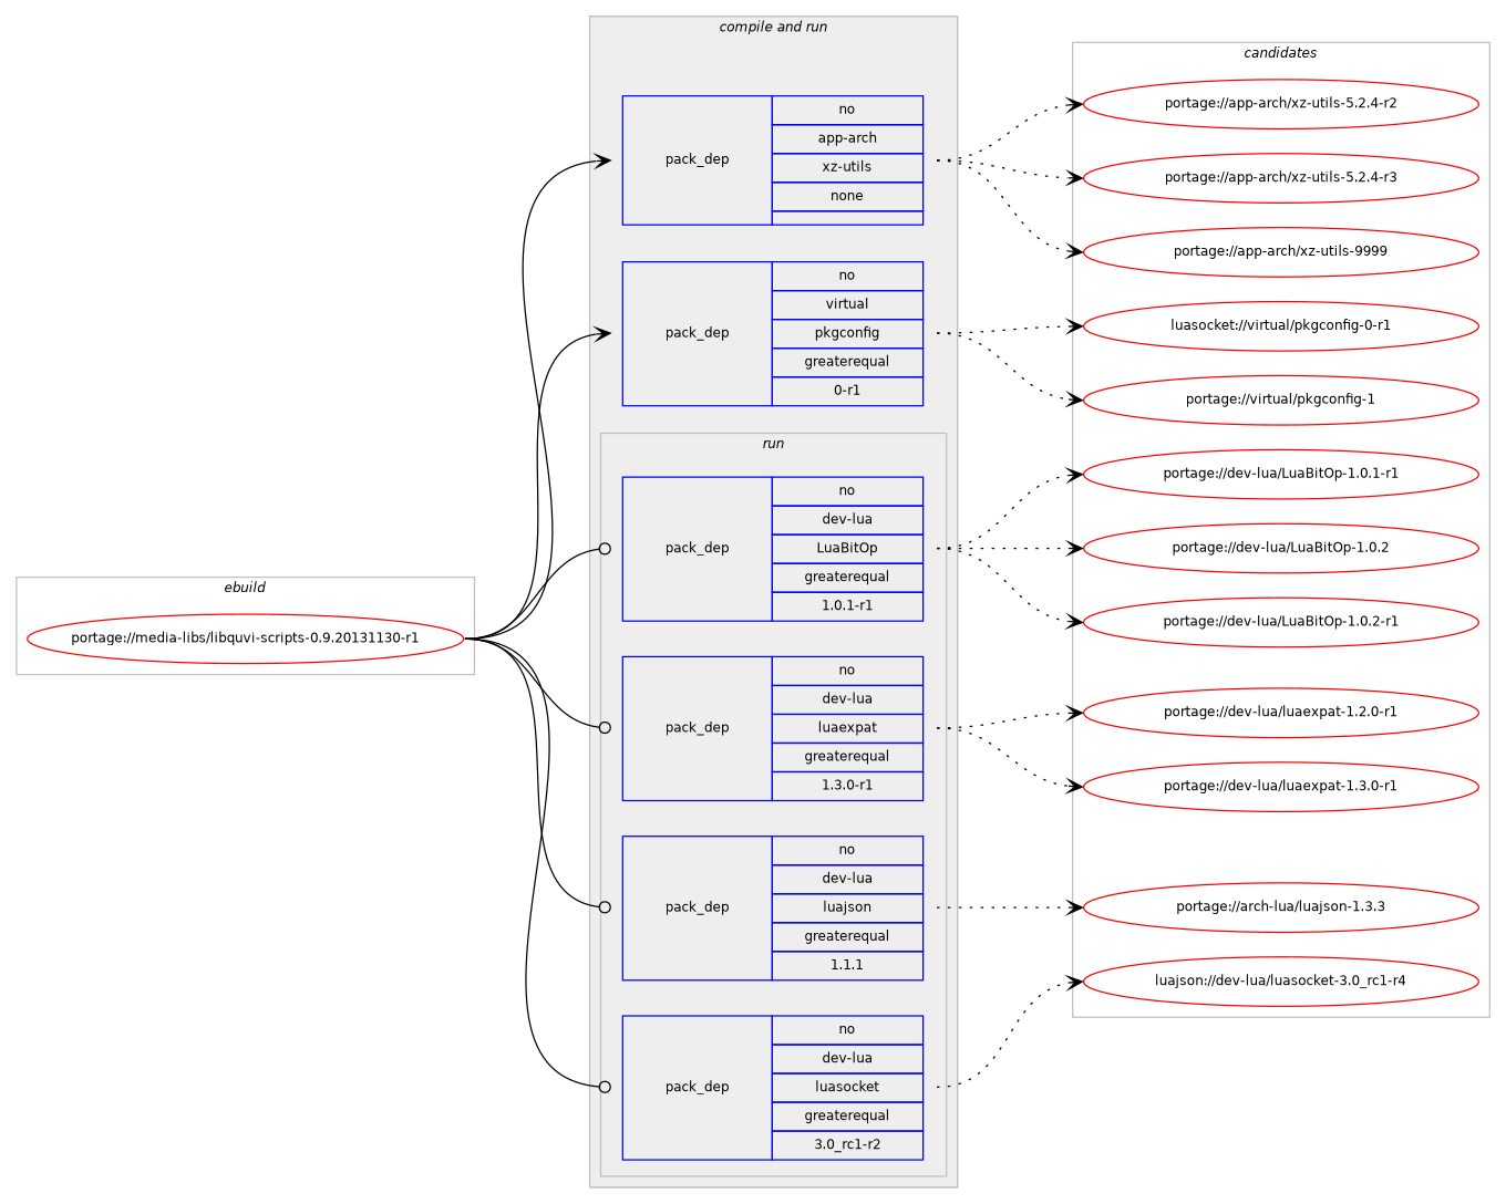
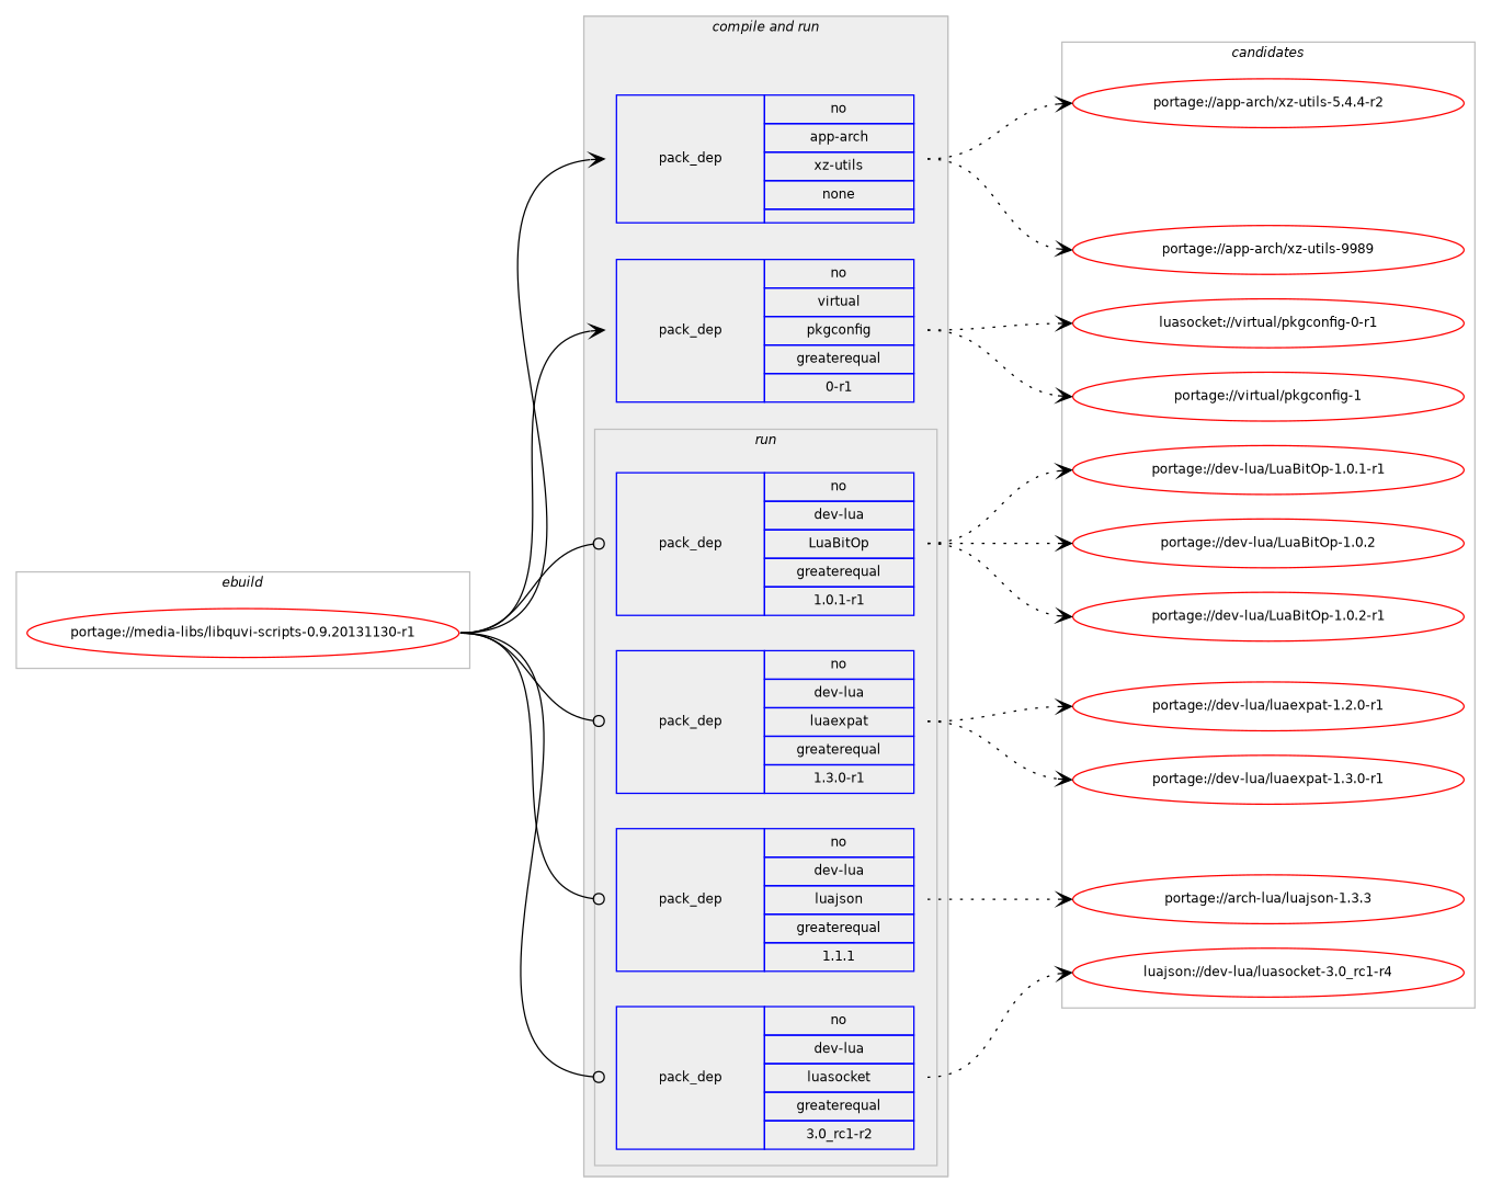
  digraph {
    compound=true
    concentrate=true
    fontname=Helvetica
    fontsize=10
    newrank=true
    rankdir=LR
    ranksep=1.5
    node [color=red fontname=Helvetica fontsize=10]
    edge [arrowhead=vee headport=w style=dotted tailport=e weight=100]
    n1 [label="portage://media-libs/libquvi-scripts-0.9.20131130-r1" width=4]
    n2 [color=blue label=<<TABLE BORDER="0" CELLBORDER="1" CELLSPACING="0" CELLPADDING="4" WIDTH="220"><TR><TD ROWSPAN="6" CELLPADDING="30">pack_dep</TD></TR><TR><TD WIDTH="110">no</TD></TR><TR><TD>app-arch</TD></TR><TR><TD>xz-utils</TD></TR><TR><TD>none</TD></TR><TR><TD></TD></TR></TABLE>> shape=none]
    n3 [color=blue label=<<TABLE BORDER="0" CELLBORDER="1" CELLSPACING="0" CELLPADDING="4" WIDTH="220"><TR><TD ROWSPAN="6" CELLPADDING="30">pack_dep</TD></TR><TR><TD WIDTH="110">no</TD></TR><TR><TD>virtual</TD></TR><TR><TD>pkgconfig</TD></TR><TR><TD>greaterequal</TD></TR><TR><TD>0-r1</TD></TR></TABLE>> shape=none]
    n4 [color=blue label=<<TABLE BORDER="0" CELLBORDER="1" CELLSPACING="0" CELLPADDING="4" WIDTH="220"><TR><TD ROWSPAN="6" CELLPADDING="30">pack_dep</TD></TR><TR><TD WIDTH="110">no</TD></TR><TR><TD>dev-lua</TD></TR><TR><TD>LuaBitOp</TD></TR><TR><TD>greaterequal</TD></TR><TR><TD>1.0.1-r1</TD></TR></TABLE>> shape=none]
    n5 [color=blue label=<<TABLE BORDER="0" CELLBORDER="1" CELLSPACING="0" CELLPADDING="4" WIDTH="220"><TR><TD ROWSPAN="6" CELLPADDING="30">pack_dep</TD></TR><TR><TD WIDTH="110">no</TD></TR><TR><TD>dev-lua</TD></TR><TR><TD>luaexpat</TD></TR><TR><TD>greaterequal</TD></TR><TR><TD>1.3.0-r1</TD></TR></TABLE>> shape=none]
    n6 [color=blue label=<<TABLE BORDER="0" CELLBORDER="1" CELLSPACING="0" CELLPADDING="4" WIDTH="220"><TR><TD ROWSPAN="6" CELLPADDING="30">pack_dep</TD></TR><TR><TD WIDTH="110">no</TD></TR><TR><TD>dev-lua</TD></TR><TR><TD>luajson</TD></TR><TR><TD>greaterequal</TD></TR><TR><TD>1.1.1</TD></TR></TABLE>> shape=none]
    n7 [color=blue label=<<TABLE BORDER="0" CELLBORDER="1" CELLSPACING="0" CELLPADDING="4" WIDTH="220"><TR><TD ROWSPAN="6" CELLPADDING="30">pack_dep</TD></TR><TR><TD WIDTH="110">no</TD></TR><TR><TD>dev-lua</TD></TR><TR><TD>luasocket</TD></TR><TR><TD>greaterequal</TD></TR><TR><TD>3.0_rc1-r2</TD></TR></TABLE>> shape=none]
-   n8 [label="portage://app-arch/xz-utils-5.2.4-r2" width=4]
-   n9 [label="portage://app-arch/xz-utils-5.2.4-r3" width=4]
-   n10 [label="portage://app-arch/xz-utils-9999" width=4]
+   n8 [label="portage://app-arch/xz-utils-5.4.4-r2" width=4]
+   n10 [label="portage://app-arch/xz-utils-9989" width=4]
    n11 [label="luasocket://virtual/pkgconfig-0-r1" width=4]
    n12 [label="portage://virtual/pkgconfig-1" width=4]
    n13 [label="portage://dev-lua/LuaBitOp-1.0.1-r1" width=4]
    n14 [label="portage://dev-lua/LuaBitOp-1.0.2" width=4]
    n15 [label="portage://dev-lua/LuaBitOp-1.0.2-r1" width=4]
    n16 [label="portage://dev-lua/luaexpat-1.2.0-r1" width=4]
    n17 [label="portage://dev-lua/luaexpat-1.3.0-r1" width=4]
    n18 [label="portage://arch-lua/luajson-1.3.3" width=4]
    n19 [label="luajson://dev-lua/luasocket-3.0_rc1-r4" width=4]
    subgraph cluster_1 {
      color=gray
      label=<<i>ebuild</i>>
      rank=same
      n1
    }
    subgraph cluster_2 {
      color=gray
      label=<<i>dependencies</i>>
      subgraph cluster_3 {
        color=gray
        fillcolor="#eeeeee"
        label=<<i>compile</i>>
        style=filled
        subgraph sub_4 {
          color=gray
          fillcolor="#eeeeee"
          label=<<i>compile</i>>
          style=filled
          n2
        }
        subgraph sub_5 {
          color=gray
          fillcolor="#eeeeee"
          label=<<i>compile</i>>
          style=filled
          n3
        }
      }
      subgraph cluster_6 {
        color=gray
        fillcolor="#eeeeee"
        label=<<i>compile and run</i>>
        style=filled
      }
      subgraph cluster_7 {
        color=gray
        fillcolor="#eeeeee"
        label=<<i>run</i>>
        style=filled
        subgraph sub_8 {
          color=gray
          fillcolor="#eeeeee"
          label=<<i>run</i>>
          style=filled
          n4
        }
        subgraph sub_9 {
          color=gray
          fillcolor="#eeeeee"
          label=<<i>run</i>>
          style=filled
          n5
        }
        subgraph sub_10 {
          color=gray
          fillcolor="#eeeeee"
          label=<<i>run</i>>
          style=filled
          n6
        }
        subgraph sub_11 {
          color=gray
          fillcolor="#eeeeee"
          label=<<i>run</i>>
          style=filled
          n7
        }
      }
    }
    subgraph cluster_12 {
      color=gray
      label=<<i>candidates</i>>
      rank=same
      subgraph sub_13 {
        color=black
        label=<<i>candidates</i>>
        nodesep=1
        rank=same
        n8
-       n9
        n10
      }
      subgraph sub_14 {
        color=black
        label=<<i>candidates</i>>
        nodesep=1
        rank=same
        n11
        n12
      }
      subgraph sub_15 {
        color=black
        label=<<i>candidates</i>>
        nodesep=1
        rank=same
        n13
        n14
        n15
      }
      subgraph sub_16 {
        color=black
        label=<<i>candidates</i>>
        nodesep=1
        rank=same
        n16
        n17
      }
      subgraph sub_17 {
        color=black
        label=<<i>candidates</i>>
        nodesep=1
        rank=same
        n18
      }
      subgraph sub_18 {
        color=black
        label=<<i>candidates</i>>
        nodesep=1
        rank=same
        n19
      }
    }
    n1 -> n2 [style=solid weight=20]
    n1 -> n3 [style=solid weight=20]
    n1 -> n4 [arrowhead=odot style=solid weight=20]
    n1 -> n5 [arrowhead=odot style=solid weight=20]
    n1 -> n6 [arrowhead=odot style=solid weight=20]
    n1 -> n7 [arrowhead=odot style=solid weight=20]
    n2 -> n8
-   n2 -> n9
    n2 -> n10
    n3 -> n11
    n3 -> n12
    n4 -> n13
    n4 -> n14
    n4 -> n15
    n5 -> n16
    n5 -> n17
    n6 -> n18
    n7 -> n19
  }
